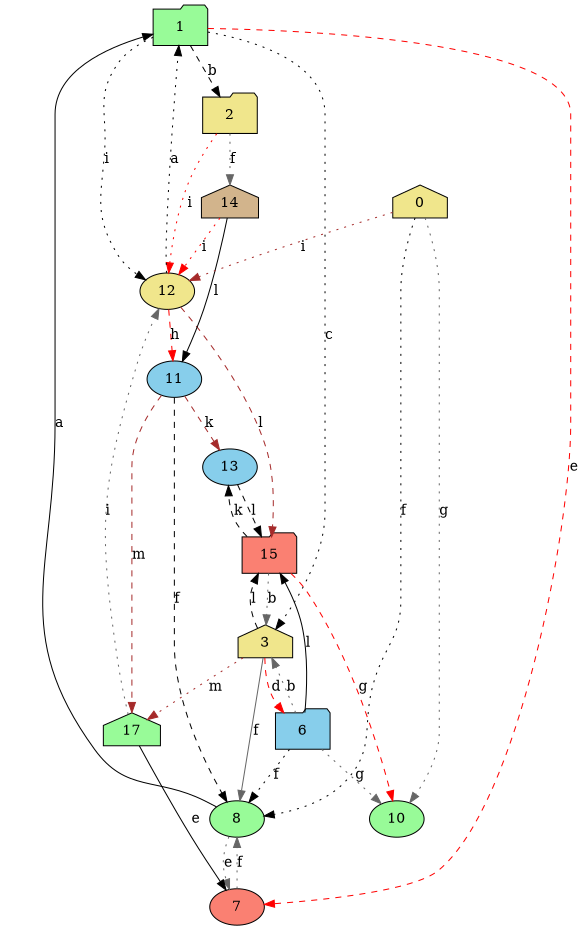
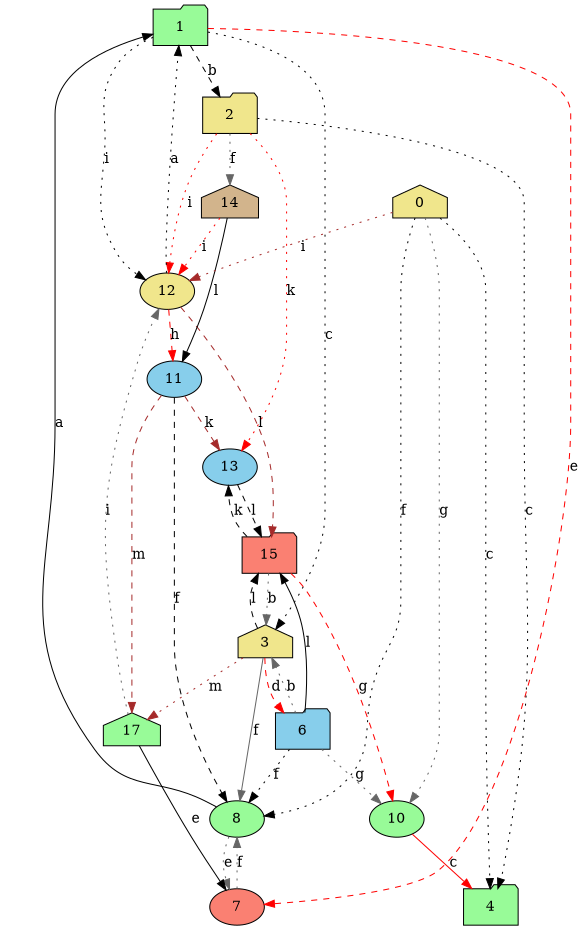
  strict digraph {
    node [fillcolor=palegreen shape=ellipse style=filled]
    edge [color=black style=dotted]
    1 [shape=folder]
    2 [fillcolor=khaki shape=folder]
    7 [fillcolor=salmon]
    12 [fillcolor=khaki]
    3 [fillcolor=khaki shape=house]
+   4 [shape=folder]
    13 [fillcolor=skyblue]
    14 [fillcolor=tan shape=house]
    8
    15 [fillcolor=salmon shape=folder]
    11 [fillcolor=skyblue]
    6 [fillcolor=skyblue shape=folder]
    17 [shape=house]
    10
    0 [fillcolor=khaki shape=house]
    1 -> 2 [label=b style=dashed]
    1 -> 7 [color=red label=e style=dashed]
    1 -> 12 [label=i]
    1 -> 3 [label=c]
    2 -> 12 [color=red label=i]
+   2 -> 4 [label=c]
+   2 -> 13 [color=red label=k]
    2 -> 14 [color=gray40 label=f]
    7 -> 8 [color=gray40 label=f]
    12 -> 1 [label=a]
    12 -> 15 [color=brown label=l style=dashed]
    12 -> 11 [color=red label=h style=dashed]
    3 -> 8 [color=gray40 label=f style=solid]
    3 -> 15 [label=l style=dashed]
    3 -> 6 [color=red label=d style=dashed]
    3 -> 17 [color=brown label=m]
    13 -> 15 [label=l style=dashed]
    14 -> 12 [color=red label=i]
    14 -> 11 [label=l style=solid]
    8 -> 1 [label=a style=solid]
    8 -> 7 [color=gray40 label=e]
    15 -> 3 [color=gray40 label=b]
    15 -> 13 [label=k style=dashed]
    15 -> 10 [color=red label=g style=dashed]
    11 -> 13 [color=brown label=k style=dashed]
    11 -> 8 [label=f style=dashed]
    11 -> 17 [color=brown label=m style=dashed]
    6 -> 3 [color=gray40 label=b]
    6 -> 8 [label=f]
    6 -> 15 [label=l style=solid]
    6 -> 10 [color=gray40 label=g]
    17 -> 7 [label=e style=solid]
    17 -> 12 [color=gray40 label=i]
+   10 -> 4 [color=red label=c style=solid]
    0 -> 12 [color=brown label=i]
+   0 -> 4 [label=c]
    0 -> 8 [label=f]
    0 -> 10 [color=gray40 label=g]
  }
